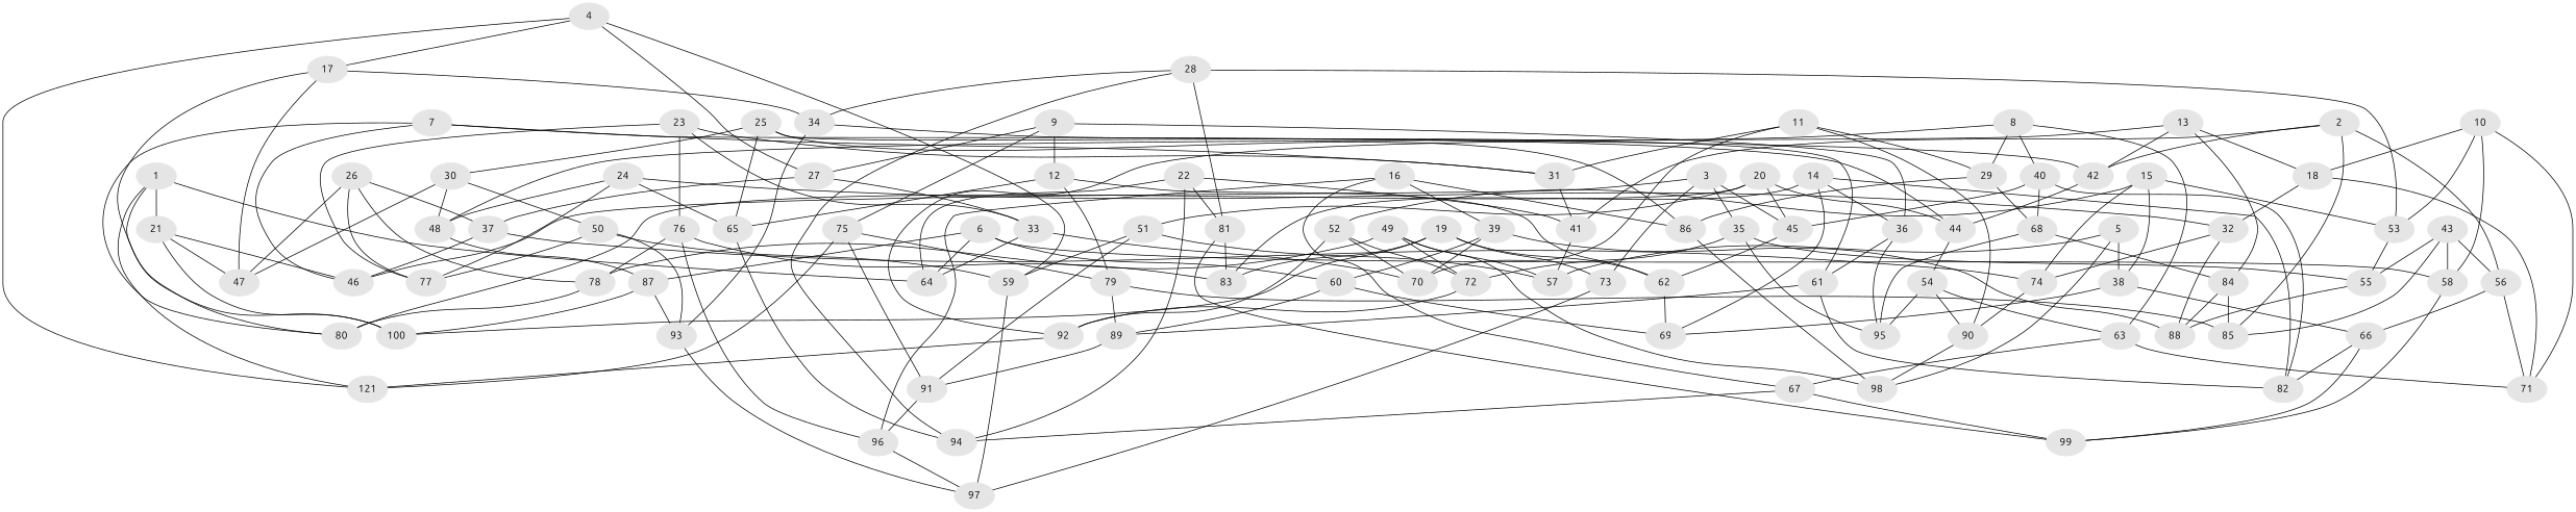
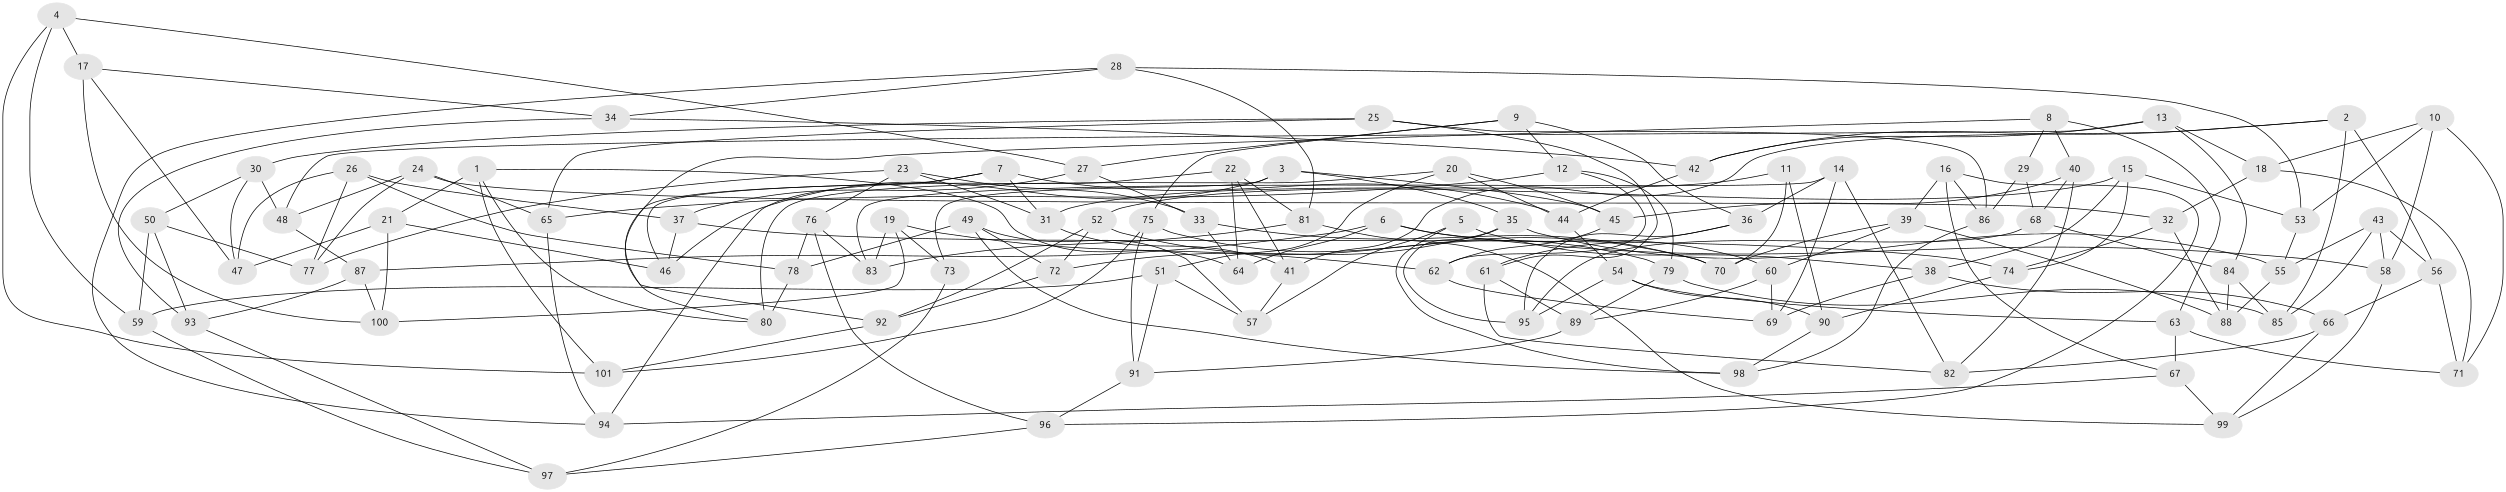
  graph {
    fontname=Ubuntu
    node [color=gray90 fontname=Ubuntu style=filled]
    edge [fontname=Ubuntu]
    1
    21
    64
    80
-   101 [label=121]
+   101
    46
    47
    100
    2
    41
    42
    56
    85
    57
    44
    71
    66
    3
    35
    45
    73
    55
    72
    95
    62
    97
    4
    17
    27
    59
    34
    33
    37
    5
    38
    98
    69
    6
    58
    60
    87
    99
    89
    93
    7
    31
    54
    8
    29
    40
    63
    92
    86
    68
    82
    67
    9
    12
    36
    75
    65
    79
    61
    91
    10
    18
    53
    32
    11
    70
    90
    94
    13
    48
    84
    88
    14
    83
    15
    52
    74
    16
    39
    96
    19
    20
    51
    22
    81
    23
    76
    77
    78
    24
    25
    30
    50
    26
    28
    43
    49
    1 -- 21
    1 -- 64
    1 -- 80
    1 -- 101
    21 -- 46
    21 -- 47
    21 -- 100
    2 -- 41
    2 -- 42
    2 -- 56
    2 -- 85
    41 -- 57
    42 -- 44
    56 -- 71
    56 -- 66
    44 -- 54
    66 -- 99
    66 -- 82
    3 -- 46
    3 -- 35
    3 -- 45
    3 -- 73
    35 -- 55
    35 -- 72
    35 -- 95
    45 -- 62
    73 -- 97
    55 -- 88
    72 -- 92
    62 -- 69
    4 -- 101
    4 -- 17
    4 -- 27
    4 -- 59
    17 -- 47
    17 -- 100
    17 -- 34
    27 -- 33
    27 -- 37
    59 -- 97
    34 -- 42
    34 -- 93
    33 -- 64
    33 -- 70
    37 -- 46
    37 -- 74
    5 -- 57
    5 -- 38
    5 -- 98
    38 -- 66
    38 -- 69
    6 -- 64
    6 -- 58
    6 -- 60
    6 -- 87
    58 -- 99
    60 -- 69
    60 -- 89
    87 -- 100
    87 -- 93
    89 -- 91
    93 -- 97
    7 -- 80
    7 -- 46
    7 -- 44
    7 -- 31
    31 -- 41
    54 -- 95
    54 -- 63
    54 -- 90
    8 -- 29
    8 -- 40
    8 -- 63
    8 -- 92
    29 -- 86
    29 -- 68
    40 -- 45
    40 -- 68
    40 -- 82
    63 -- 71
    63 -- 67
    92 -- 101
    86 -- 98
    68 -- 95
    68 -- 84
    67 -- 99
    67 -- 94
    9 -- 27
    9 -- 12
    9 -- 36
    9 -- 75
    12 -- 62
    12 -- 65
    12 -- 79
    36 -- 95
    36 -- 61
    75 -- 101
    75 -- 79
    75 -- 91
    65 -- 94
    79 -- 85
    79 -- 89
    61 -- 89
    61 -- 82
    91 -- 96
    10 -- 71
    10 -- 58
    10 -- 18
    10 -- 53
    18 -- 71
    18 -- 32
    53 -- 55
    32 -- 88
    32 -- 74
    11 -- 31
-   11 -- 29
    11 -- 70
    11 -- 90
    90 -- 98
    13 -- 42
    13 -- 18
    13 -- 48
    13 -- 84
    48 -- 87
    84 -- 85
    84 -- 88
    14 -- 69
    14 -- 82
    14 -- 36
    14 -- 83
    15 -- 38
    15 -- 53
    15 -- 52
    15 -- 74
    52 -- 72
    52 -- 92
    52 -- 70
    74 -- 90
    16 -- 86
    16 -- 67
    16 -- 39
    16 -- 96
    39 -- 60
    39 -- 70
    39 -- 88
    96 -- 97
    19 -- 100
    19 -- 73
    19 -- 62
    19 -- 83
    20 -- 80
    20 -- 44
    20 -- 45
    20 -- 51
    51 -- 57
    51 -- 59
    51 -- 91
    22 -- 64
    22 -- 41
    22 -- 94
    22 -- 81
    81 -- 99
    81 -- 83
    23 -- 33
    23 -- 31
    23 -- 76
    23 -- 77
    76 -- 83
    76 -- 96
    76 -- 78
    78 -- 80
    24 -- 65
    24 -- 32
    24 -- 48
    24 -- 77
    25 -- 86
    25 -- 65
    25 -- 61
    25 -- 30
    30 -- 47
    30 -- 48
    30 -- 50
    50 -- 59
    50 -- 93
    50 -- 77
    26 -- 47
    26 -- 37
    26 -- 77
    26 -- 78
    28 -- 34
    28 -- 53
    28 -- 94
    28 -- 81
    43 -- 56
    43 -- 85
    43 -- 55
    43 -- 58
    49 -- 57
    49 -- 72
    49 -- 98
    49 -- 78
  }
